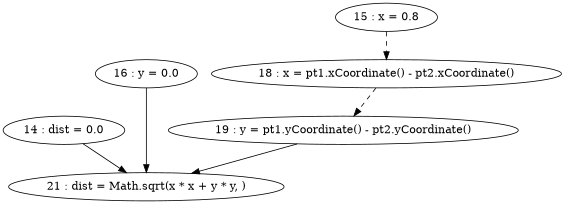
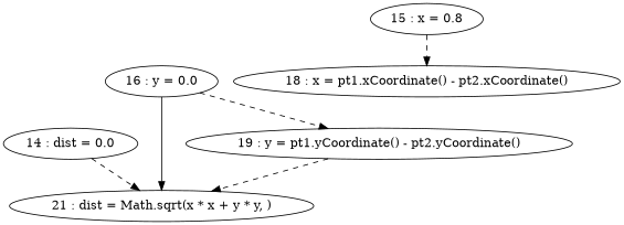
  digraph {
    edge [style=dashed]
    "14 : dist = 0.0"
    "21 : dist = Math.sqrt(x * x + y * y, )"
    n3 [label="15 : x = 0.8"]
    "18 : x = pt1.xCoordinate() - pt2.xCoordinate()"
    "16 : y = 0.0"
    "19 : y = pt1.yCoordinate() - pt2.yCoordinate()"
-   "14 : dist = 0.0" -> "21 : dist = Math.sqrt(x * x + y * y, )" [style=solid]
+   "14 : dist = 0.0" -> "21 : dist = Math.sqrt(x * x + y * y, )"
    n3 -> "18 : x = pt1.xCoordinate() - pt2.xCoordinate()"
    "16 : y = 0.0" -> "21 : dist = Math.sqrt(x * x + y * y, )" [style=""]
-   "18 : x = pt1.xCoordinate() - pt2.xCoordinate()" -> "19 : y = pt1.yCoordinate() - pt2.yCoordinate()"
-   "19 : y = pt1.yCoordinate() - pt2.yCoordinate()" -> "21 : dist = Math.sqrt(x * x + y * y, )" [style=""]
+   "16 : y = 0.0" -> "19 : y = pt1.yCoordinate() - pt2.yCoordinate()"
+   "19 : y = pt1.yCoordinate() - pt2.yCoordinate()" -> "21 : dist = Math.sqrt(x * x + y * y, )"
  }
